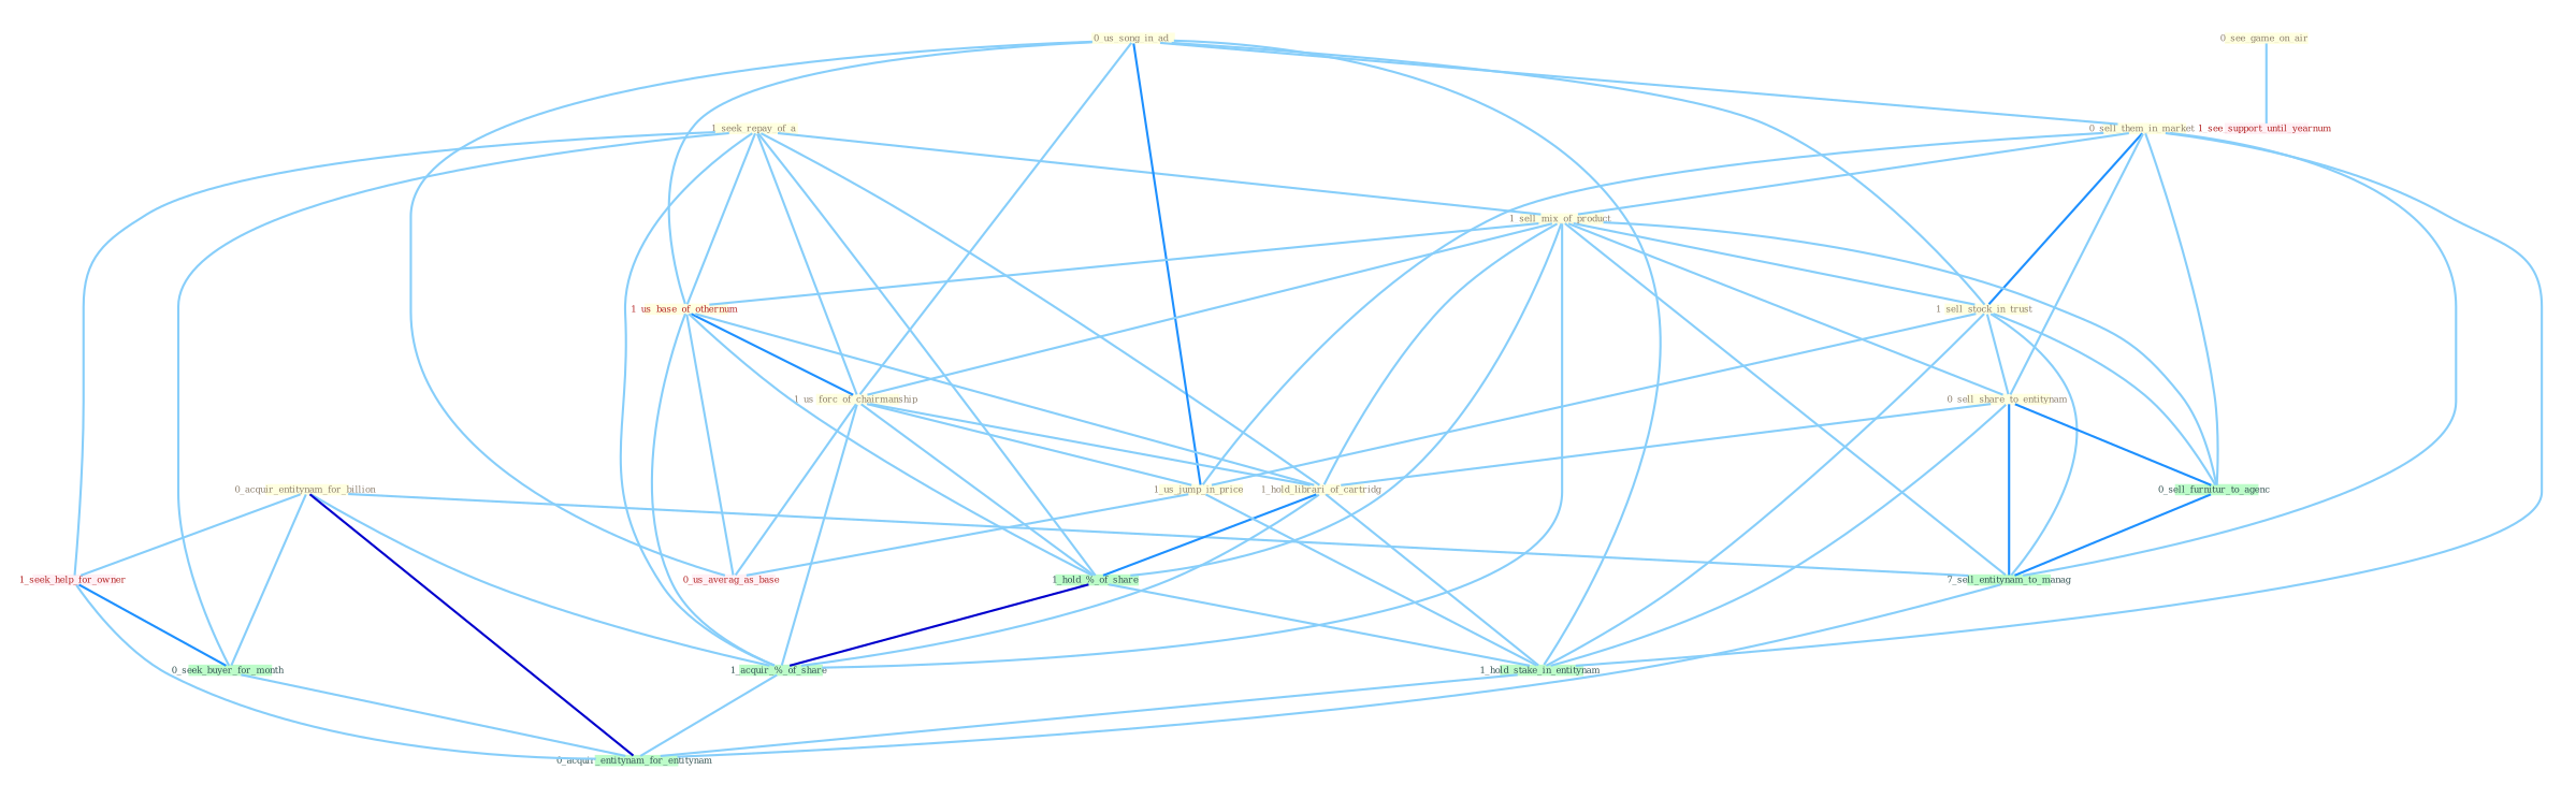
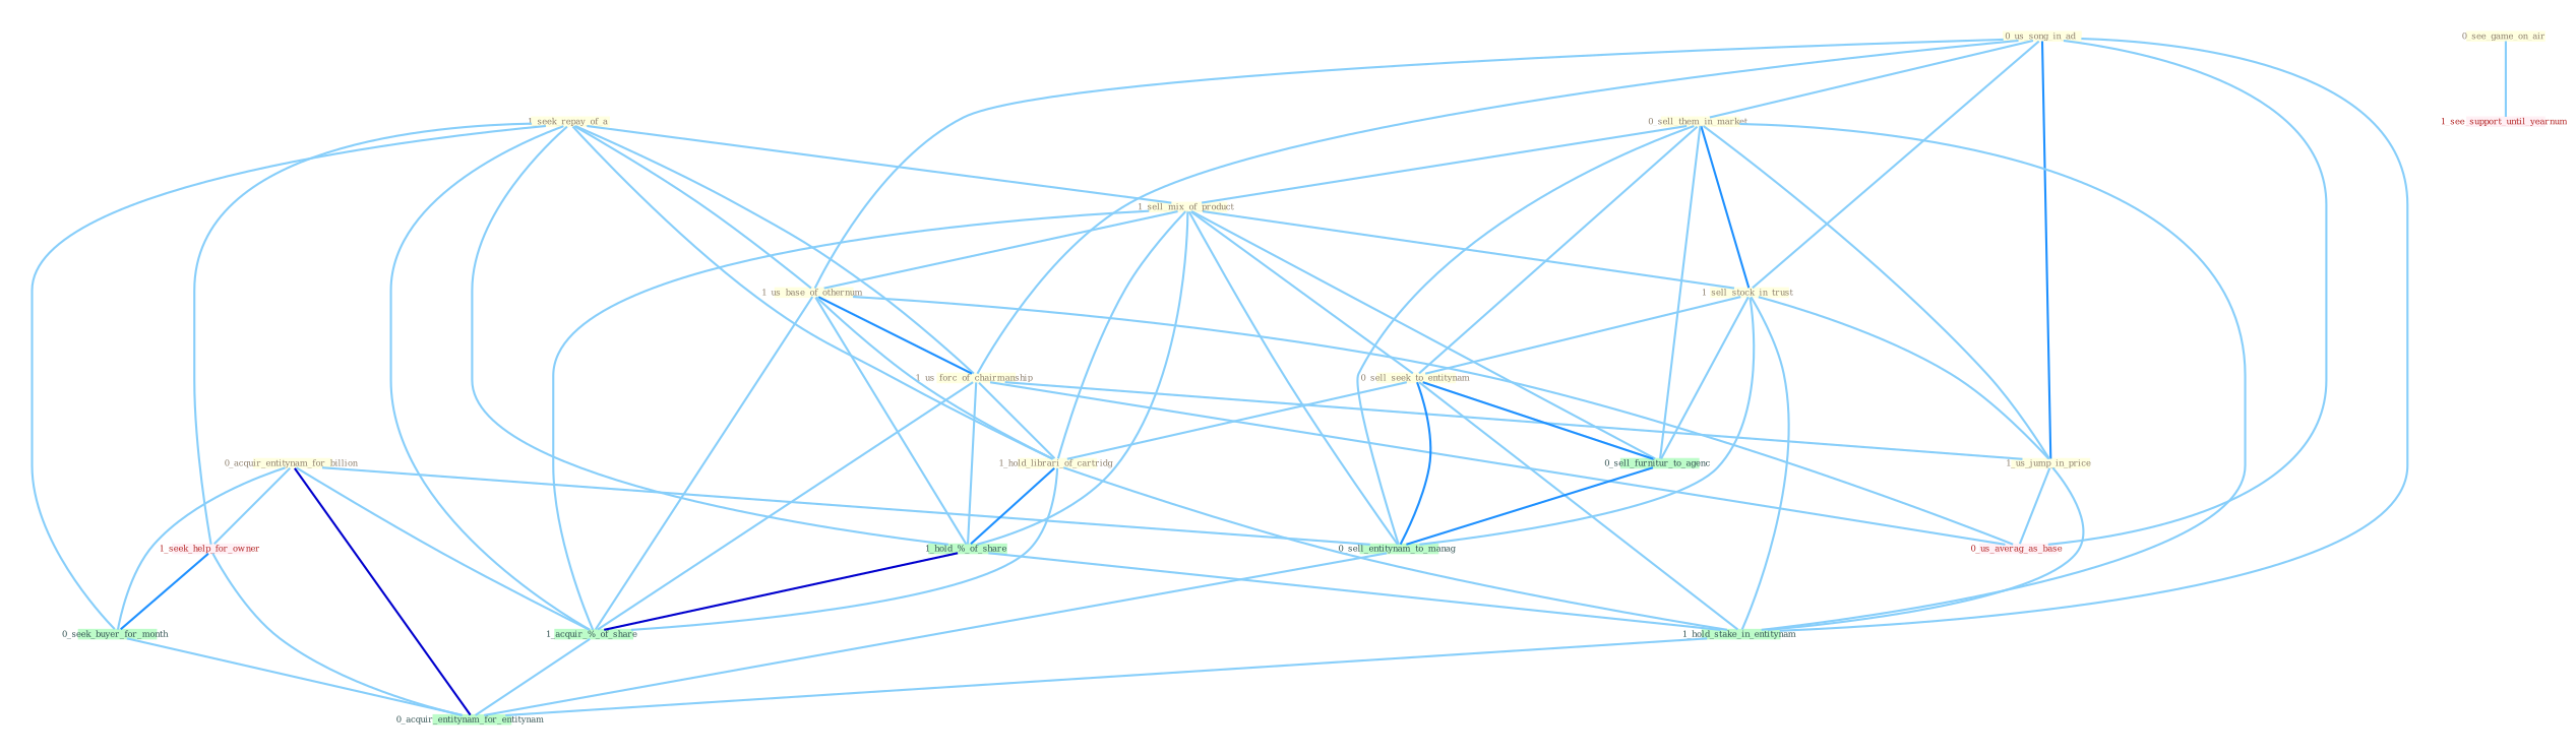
  graph {
    node [color="#ffffe0" fixedsize=true fontcolor="#8b7d6b" fontsize=4 shape=polygon style=filled]
    edge [color="#87cefa" w=1]
    "0_acquir_entitynam_for_billion " [height=.06 width=.5]
    "1_seek_repay_of_a " [height=.06 width=.5]
    "0_us_song_in_ad " [height=.06 width=.5]
    "0_sell_them_in_market " [height=.06 width=.5]
    "0_see_game_on_air " [height=.06 width=.5]
    "1_sell_mix_of_product " [height=.06 width=.5]
-   "1_us_base_of_othernum " [fontcolor="#b22222" height=.06 width=.5]
+   "1_us_base_of_othernum " [height=.06 width=.5]
    "1_sell_stock_in_trust " [height=.06 width=.5]
    "1_us_forc_of_chairmanship " [height=.06 width=.5]
-   "0_sell_share_to_entitynam " [height=.06 width=.5]
+   "0_sell_share_to_entitynam " [height=.06 width=.5 label="0_sell_seek_to_entitynam"]
    "1_hold_librari_of_cartridg " [height=.06 width=.5]
    "1_us_jump_in_price " [height=.06 width=.5]
    "1_seek_help_for_owner " [color="#fff0f5" fontcolor="#b22222" height=.06 width=.5]
    "1_see_support_until_yearnum " [color="#fff0f5" fontcolor="#b22222" height=.06 width=.5]
    "0_us_averag_as_base " [color="#fff0f5" fontcolor="#b22222" height=.06 width=.5]
    "0_seek_buyer_for_month " [color="#BDFCC9" fontcolor="#2f4f4f" height=.06 width=.5]
    "1_acquir_%_of_share " [color="#BDFCC9" fontcolor="#2f4f4f" height=.06 width=.5]
-   "0_sell_entitynam_to_manag " [color="#BDFCC9" fontcolor="#2f4f4f" height=.06 width=.5 label="7_sell_entitynam_to_manag"]
+   "0_sell_entitynam_to_manag " [color="#BDFCC9" fontcolor="#2f4f4f" height=.06 width=.5]
    "0_acquir_entitynam_for_entitynam " [color="#BDFCC9" fontcolor="#2f4f4f" height=.06 width=.5]
    "1_hold_%_of_share " [color="#BDFCC9" fontcolor="#2f4f4f" height=.06 width=.5]
    "1_hold_stake_in_entitynam " [color="#BDFCC9" fontcolor="#2f4f4f" height=.06 width=.5]
    "0_sell_furnitur_to_agenc " [color="#BDFCC9" fontcolor="#2f4f4f" height=.06 width=.5]
    subgraph sub_1 {
      "0_acquir_entitynam_for_billion "
      "1_seek_repay_of_a "
      "0_us_song_in_ad "
      "0_sell_them_in_market "
      "0_see_game_on_air "
      "1_sell_mix_of_product "
      "1_us_base_of_othernum "
      "1_sell_stock_in_trust "
      "1_us_forc_of_chairmanship "
      "0_sell_share_to_entitynam "
      "1_hold_librari_of_cartridg "
      "1_us_jump_in_price "
    }
    subgraph sub_2 {
      "1_seek_help_for_owner "
      "1_see_support_until_yearnum "
      "0_us_averag_as_base "
    }
    "0_acquir_entitynam_for_billion " -- "1_seek_help_for_owner "
    "0_acquir_entitynam_for_billion " -- "0_seek_buyer_for_month "
    "0_acquir_entitynam_for_billion " -- "1_acquir_%_of_share "
    "0_acquir_entitynam_for_billion " -- "0_sell_entitynam_to_manag "
    "0_acquir_entitynam_for_billion " -- "0_acquir_entitynam_for_entitynam " [color="#0000cd" w=3]
    "1_seek_repay_of_a " -- "1_sell_mix_of_product "
    "1_seek_repay_of_a " -- "1_us_base_of_othernum "
    "1_seek_repay_of_a " -- "1_us_forc_of_chairmanship "
    "1_seek_repay_of_a " -- "1_hold_librari_of_cartridg "
    "1_seek_repay_of_a " -- "1_seek_help_for_owner "
    "1_seek_repay_of_a " -- "0_seek_buyer_for_month "
    "1_seek_repay_of_a " -- "1_acquir_%_of_share "
    "1_seek_repay_of_a " -- "1_hold_%_of_share "
    "0_us_song_in_ad " -- "0_sell_them_in_market "
    "0_us_song_in_ad " -- "1_us_base_of_othernum "
    "0_us_song_in_ad " -- "1_sell_stock_in_trust "
    "0_us_song_in_ad " -- "1_us_forc_of_chairmanship "
    "0_us_song_in_ad " -- "1_us_jump_in_price " [color="#1e90ff" w=2]
    "0_us_song_in_ad " -- "0_us_averag_as_base "
    "0_us_song_in_ad " -- "1_hold_stake_in_entitynam "
    "0_sell_them_in_market " -- "1_sell_mix_of_product "
    "0_sell_them_in_market " -- "1_sell_stock_in_trust " [color="#1e90ff" w=2]
    "0_sell_them_in_market " -- "0_sell_share_to_entitynam "
    "0_sell_them_in_market " -- "1_us_jump_in_price "
    "0_sell_them_in_market " -- "0_sell_entitynam_to_manag "
    "0_sell_them_in_market " -- "1_hold_stake_in_entitynam "
    "0_sell_them_in_market " -- "0_sell_furnitur_to_agenc "
    "0_see_game_on_air " -- "1_see_support_until_yearnum "
    "1_sell_mix_of_product " -- "1_us_base_of_othernum "
    "1_sell_mix_of_product " -- "1_sell_stock_in_trust "
-   "1_sell_mix_of_product " -- "1_us_forc_of_chairmanship "
    "1_sell_mix_of_product " -- "0_sell_share_to_entitynam "
    "1_sell_mix_of_product " -- "1_hold_librari_of_cartridg "
    "1_sell_mix_of_product " -- "1_acquir_%_of_share "
    "1_sell_mix_of_product " -- "0_sell_entitynam_to_manag "
    "1_sell_mix_of_product " -- "1_hold_%_of_share "
    "1_sell_mix_of_product " -- "0_sell_furnitur_to_agenc "
    "1_us_base_of_othernum " -- "1_us_forc_of_chairmanship " [color="#1e90ff" w=2]
    "1_us_base_of_othernum " -- "1_hold_librari_of_cartridg "
    "1_us_base_of_othernum " -- "0_us_averag_as_base "
    "1_us_base_of_othernum " -- "1_acquir_%_of_share "
    "1_us_base_of_othernum " -- "1_hold_%_of_share "
    "1_sell_stock_in_trust " -- "0_sell_share_to_entitynam "
    "1_sell_stock_in_trust " -- "1_us_jump_in_price "
    "1_sell_stock_in_trust " -- "0_sell_entitynam_to_manag "
    "1_sell_stock_in_trust " -- "1_hold_stake_in_entitynam "
    "1_sell_stock_in_trust " -- "0_sell_furnitur_to_agenc "
    "1_us_forc_of_chairmanship " -- "1_hold_librari_of_cartridg "
    "1_us_forc_of_chairmanship " -- "1_us_jump_in_price "
    "1_us_forc_of_chairmanship " -- "0_us_averag_as_base "
    "1_us_forc_of_chairmanship " -- "1_acquir_%_of_share "
    "1_us_forc_of_chairmanship " -- "1_hold_%_of_share "
    "0_sell_share_to_entitynam " -- "1_hold_librari_of_cartridg "
    "0_sell_share_to_entitynam " -- "0_sell_entitynam_to_manag " [color="#1e90ff" w=2]
    "0_sell_share_to_entitynam " -- "1_hold_stake_in_entitynam "
    "0_sell_share_to_entitynam " -- "0_sell_furnitur_to_agenc " [color="#1e90ff" w=2]
    "1_hold_librari_of_cartridg " -- "1_acquir_%_of_share "
    "1_hold_librari_of_cartridg " -- "1_hold_%_of_share " [color="#1e90ff" w=2]
    "1_hold_librari_of_cartridg " -- "1_hold_stake_in_entitynam "
    "1_us_jump_in_price " -- "0_us_averag_as_base "
    "1_us_jump_in_price " -- "1_hold_stake_in_entitynam "
    "1_seek_help_for_owner " -- "0_seek_buyer_for_month " [color="#1e90ff" w=2]
    "1_seek_help_for_owner " -- "0_acquir_entitynam_for_entitynam "
    "0_seek_buyer_for_month " -- "0_acquir_entitynam_for_entitynam "
    "1_acquir_%_of_share " -- "0_acquir_entitynam_for_entitynam "
    "0_sell_entitynam_to_manag " -- "0_acquir_entitynam_for_entitynam "
    "1_hold_%_of_share " -- "1_acquir_%_of_share " [color="#0000cd" w=3]
    "1_hold_%_of_share " -- "1_hold_stake_in_entitynam "
    "1_hold_stake_in_entitynam " -- "0_acquir_entitynam_for_entitynam "
    "0_sell_furnitur_to_agenc " -- "0_sell_entitynam_to_manag " [color="#1e90ff" w=2]
  }
